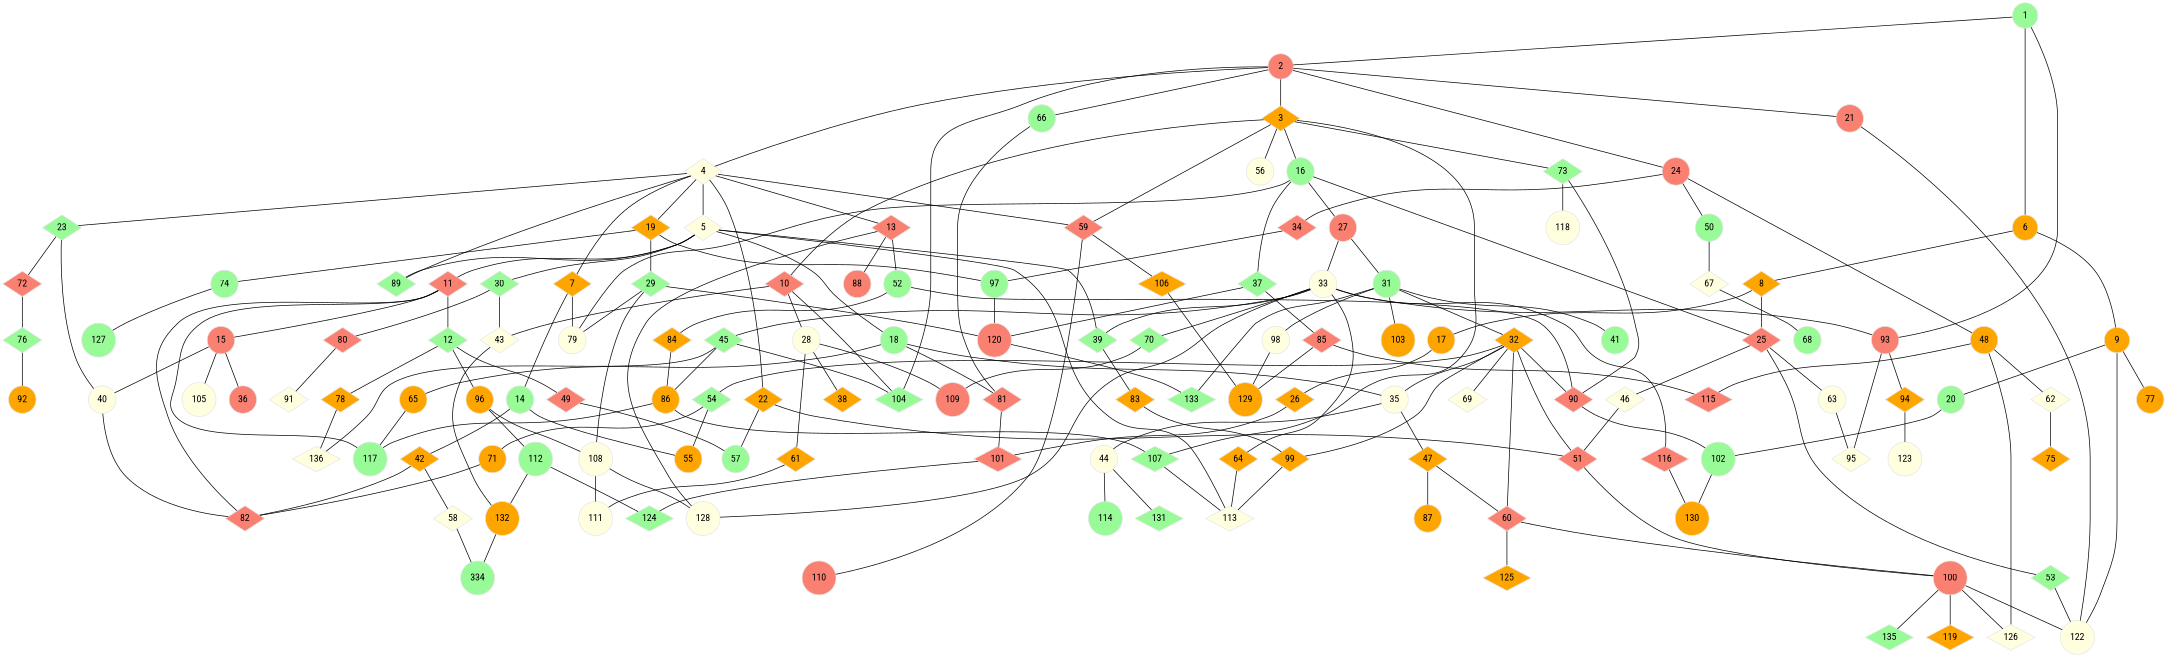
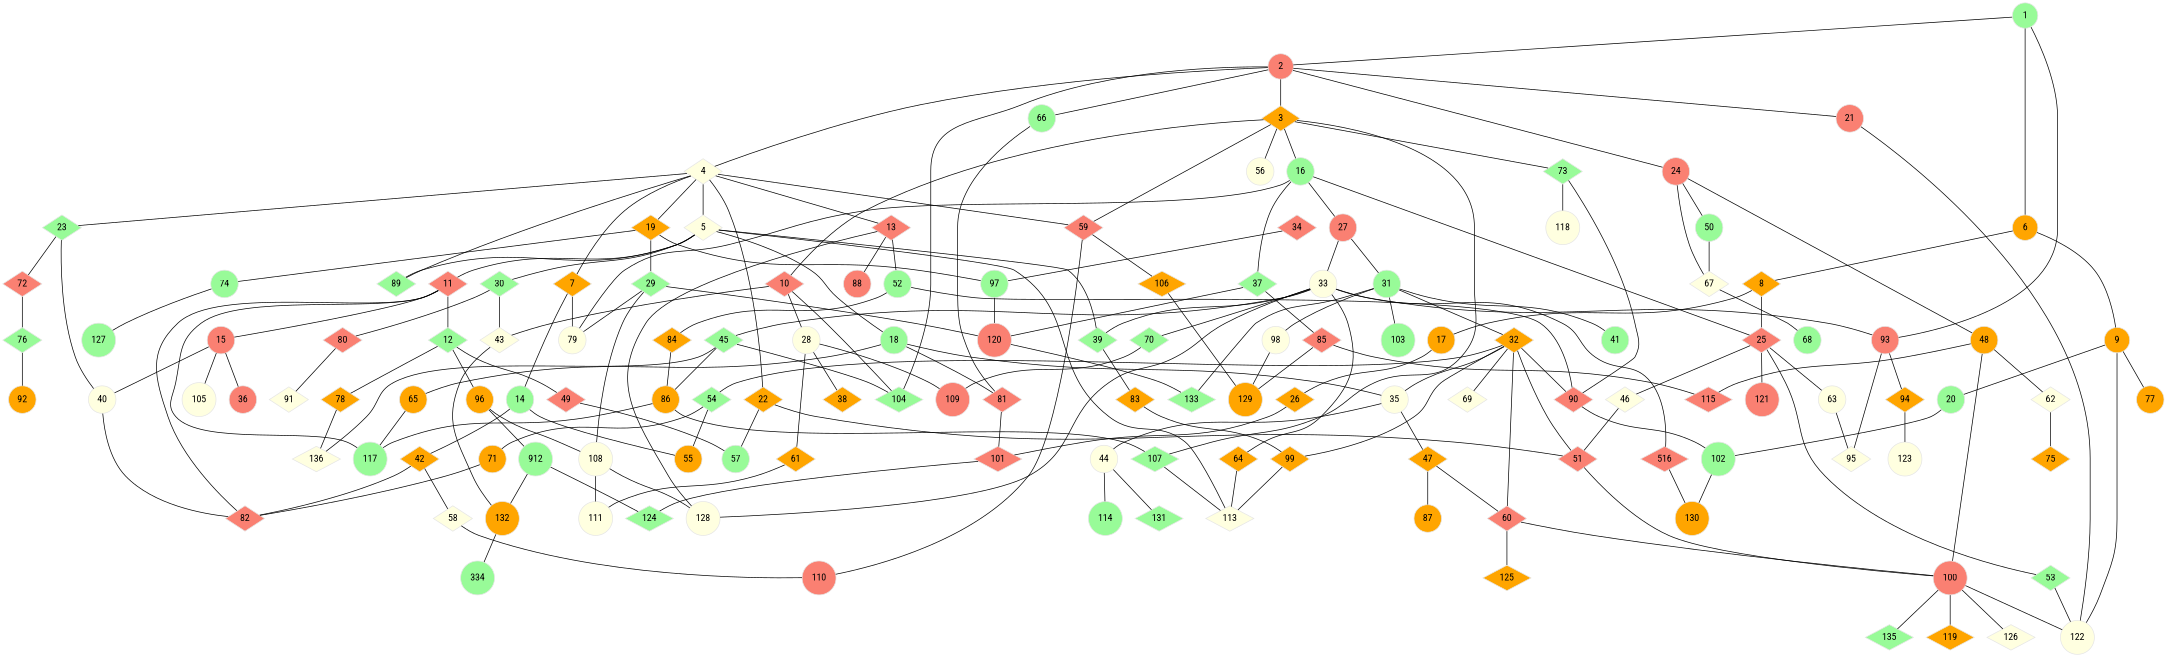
  graph {
    fontname="Roboto Condensed"
    node [color=gray90 fillcolor=palegreen fontname="Roboto Condensed" shape=diamond style=filled]
    edge [fontname="Roboto Condensed"]
    1 [shape=circle]
    2 [fillcolor=salmon shape=circle]
    6 [fillcolor=orange shape=circle]
    93 [fillcolor=salmon shape=circle]
    3 [fillcolor=orange]
    4 [fillcolor=lightyellow]
    21 [fillcolor=salmon shape=circle]
    24 [fillcolor=salmon shape=circle]
    66 [shape=circle]
    104
    8 [fillcolor=orange]
    9 [fillcolor=orange shape=circle]
    95 [fillcolor=lightyellow]
    94 [fillcolor=orange]
    10 [fillcolor=salmon]
    16 [shape=circle]
    56 [fillcolor=lightyellow shape=circle]
    59 [fillcolor=salmon]
    73
    107
    5 [fillcolor=lightyellow]
    7 [fillcolor=orange]
    13 [fillcolor=salmon]
    19 [fillcolor=orange]
    22 [fillcolor=orange]
    23
    89
    122 [fillcolor=lightyellow shape=circle]
    34 [fillcolor=salmon]
    48 [fillcolor=orange shape=circle]
    50 [shape=circle]
    81 [fillcolor=salmon]
    28 [fillcolor=lightyellow shape=circle]
    43 [fillcolor=lightyellow]
    79 [fillcolor=lightyellow shape=circle]
    25 [fillcolor=salmon]
    27 [fillcolor=salmon shape=circle]
    37
    110 [fillcolor=salmon shape=circle]
    106 [fillcolor=orange]
    90 [fillcolor=salmon]
    118 [fillcolor=lightyellow shape=circle]
    113 [fillcolor=lightyellow]
    11 [fillcolor=salmon]
    18 [shape=circle]
    30
    39
    14 [shape=circle]
    52 [shape=circle]
    88 [fillcolor=salmon shape=circle]
    128 [fillcolor=lightyellow shape=circle]
    29
    74 [shape=circle]
    97 [shape=circle]
    51 [fillcolor=salmon]
    57 [shape=circle]
    40 [fillcolor=lightyellow shape=circle]
    72 [fillcolor=salmon]
    12
    15 [fillcolor=salmon shape=circle]
    82 [fillcolor=salmon]
    117 [shape=circle]
    35 [fillcolor=lightyellow shape=circle]
    65 [fillcolor=orange shape=circle]
    80 [fillcolor=salmon]
    83 [fillcolor=orange]
    17 [fillcolor=orange shape=circle]
    20 [shape=circle]
    77 [fillcolor=orange shape=circle]
    42 [fillcolor=orange]
    55 [fillcolor=orange shape=circle]
    26 [fillcolor=orange]
    46 [fillcolor=lightyellow]
    53
    63 [fillcolor=lightyellow shape=circle]
+   121 [fillcolor=salmon shape=circle]
    102 [shape=circle]
    38 [fillcolor=orange]
    61 [fillcolor=orange]
    109 [fillcolor=salmon shape=circle]
    132 [fillcolor=orange shape=circle]
    49 [fillcolor=salmon]
    78 [fillcolor=orange]
    96 [fillcolor=orange shape=circle]
    36 [fillcolor=salmon shape=circle]
    105 [fillcolor=lightyellow shape=circle]
    136 [fillcolor=lightyellow]
    108 [fillcolor=lightyellow shape=circle]
-   112 [shape=circle]
+   112 [shape=circle label=912]
    84 [fillcolor=orange]
    58 [fillcolor=lightyellow]
    31 [shape=circle]
    33 [fillcolor=lightyellow shape=circle]
    120 [fillcolor=salmon shape=circle]
    85 [fillcolor=salmon]
    101 [fillcolor=salmon]
    44 [fillcolor=lightyellow shape=circle]
    47 [fillcolor=orange]
    127 [shape=circle]
    130 [fillcolor=orange shape=circle]
    100 [fillcolor=salmon shape=circle]
    76
    62 [fillcolor=lightyellow]
    115 [fillcolor=salmon]
    67 [fillcolor=lightyellow]
    124
    32 [fillcolor=orange]
    41 [shape=circle]
    98 [fillcolor=lightyellow shape=circle]
-   103 [fillcolor=orange shape=circle]
+   103 [shape=circle]
    133
    45
    64 [fillcolor=orange]
    70
-   116 [fillcolor=salmon]
+   116 [fillcolor=salmon label=516]
    111 [fillcolor=lightyellow shape=circle]
    91 [fillcolor=lightyellow]
    54
    60 [fillcolor=salmon]
    69 [fillcolor=lightyellow]
    99 [fillcolor=orange]
    129 [fillcolor=orange shape=circle]
    71 [fillcolor=orange shape=circle]
    125 [fillcolor=orange]
    86 [fillcolor=orange shape=circle]
    114 [shape=circle]
    131
    87 [fillcolor=orange shape=circle]
    n129 [label=334 shape=circle]
    75 [fillcolor=orange]
    119 [fillcolor=orange]
    126 [fillcolor=lightyellow]
    135
    68 [shape=circle]
    92 [fillcolor=orange shape=circle]
    123 [fillcolor=lightyellow shape=circle]
    1 -- 2
    1 -- 6
    1 -- 93
    2 -- 3
    2 -- 4
    2 -- 21
    2 -- 24
    2 -- 66
    2 -- 104
    6 -- 8
    6 -- 9
    93 -- 95
    93 -- 94
    3 -- 10
    3 -- 16
    3 -- 56
    3 -- 59
    3 -- 73
    3 -- 107
    4 -- 59
    4 -- 5
    4 -- 7
    4 -- 13
    4 -- 19
    4 -- 22
    4 -- 23
    4 -- 89
    21 -- 122
-   24 -- 34
+   24 -- 67
    24 -- 48
    24 -- 50
    66 -- 81
    8 -- 25
    8 -- 17
    9 -- 122
    9 -- 20
    9 -- 77
    94 -- 123
    10 -- 104
    10 -- 28
    10 -- 43
    16 -- 79
    16 -- 25
    16 -- 27
    16 -- 37
    59 -- 110
    59 -- 106
    73 -- 90
    73 -- 118
    107 -- 113
    5 -- 89
    5 -- 113
    5 -- 11
    5 -- 18
    5 -- 30
    5 -- 39
    7 -- 79
    7 -- 14
    13 -- 52
    13 -- 88
    13 -- 128
    19 -- 29
    19 -- 74
    19 -- 97
    22 -- 51
    22 -- 57
    23 -- 40
    23 -- 72
    34 -- 97
-   48 -- 126
+   48 -- 100
    48 -- 62
    48 -- 115
    50 -- 67
    81 -- 101
    28 -- 38
    28 -- 61
    28 -- 109
    43 -- 132
    25 -- 46
    25 -- 53
    25 -- 63
+   25 -- 121
    27 -- 31
    27 -- 33
    37 -- 120
    37 -- 85
    106 -- 129
    90 -- 102
    11 -- 12
    11 -- 15
    11 -- 82
    11 -- 117
    18 -- 81
    18 -- 35
    18 -- 65
    30 -- 43
    30 -- 80
    39 -- 83
    14 -- 42
    14 -- 55
    52 -- 90
    52 -- 84
    29 -- 79
    29 -- 108
    29 -- 120
    74 -- 127
    97 -- 120
    51 -- 100
    40 -- 82
    72 -- 76
    12 -- 49
    12 -- 78
    12 -- 96
    15 -- 40
    15 -- 36
    15 -- 105
    35 -- 44
    35 -- 47
    65 -- 117
    80 -- 91
    83 -- 99
    17 -- 26
    20 -- 102
    42 -- 82
    42 -- 58
    26 -- 101
    46 -- 51
    53 -- 122
    63 -- 95
    102 -- 130
    61 -- 111
    132 -- n129
    49 -- 57
    78 -- 136
    96 -- 108
    96 -- 112
    108 -- 128
    108 -- 111
    112 -- 132
    112 -- 124
    84 -- 86
-   58 -- n129
+   58 -- 110
    31 -- 32
    31 -- 41
    31 -- 98
    31 -- 103
    31 -- 133
    33 -- 93
    33 -- 39
    33 -- 128
    33 -- 45
    33 -- 64
    33 -- 70
    33 -- 116
    120 -- 133
    85 -- 115
    85 -- 129
    101 -- 124
    44 -- 114
    44 -- 131
    47 -- 60
    47 -- 87
    100 -- 122
    100 -- 119
    100 -- 126
    100 -- 135
    76 -- 92
    62 -- 75
    67 -- 68
    32 -- 90
    32 -- 51
    32 -- 35
    32 -- 54
    32 -- 60
    32 -- 69
    32 -- 99
    98 -- 129
    45 -- 104
    45 -- 136
    45 -- 86
    64 -- 113
    70 -- 109
    116 -- 130
    54 -- 55
    54 -- 71
    60 -- 100
    60 -- 125
    99 -- 113
    71 -- 82
    86 -- 107
    86 -- 117
  }
